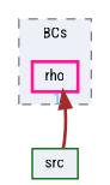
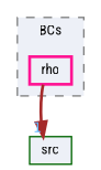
  digraph {
    compound=true
    fontname="Roboto Condensed"
    node [fillcolor="#edf0f7" fontname="Roboto Condensed" fontsize=10 shape=box]
    n1 [color=deeppink height=0.2 label=rho style="filled,bold" width=0.4]
    n2 [color=darkgreen height=0.2 label=src style=filled width=0.4]
    subgraph cluster_1 {
      bgcolor="#edf0f7"
      fontsize=10
      label=BCs
      pencolor=grey50
      style="filled,dashed"
      n1
    }
-   n2 -> n1 [color=brown fontcolor=steelblue1 fontname="Roboto Condensed" fontsize=10 headlabel=1 labeldistance=1.5 labelfontname=Helvetica labelfontsize=10 style=bold]
+   n1 -> n2 [color=brown fontcolor=steelblue1 fontname="Roboto Condensed" fontsize=10 headlabel=1 labeldistance=1.5 labelfontname=Helvetica labelfontsize=10 style=bold]
  }
